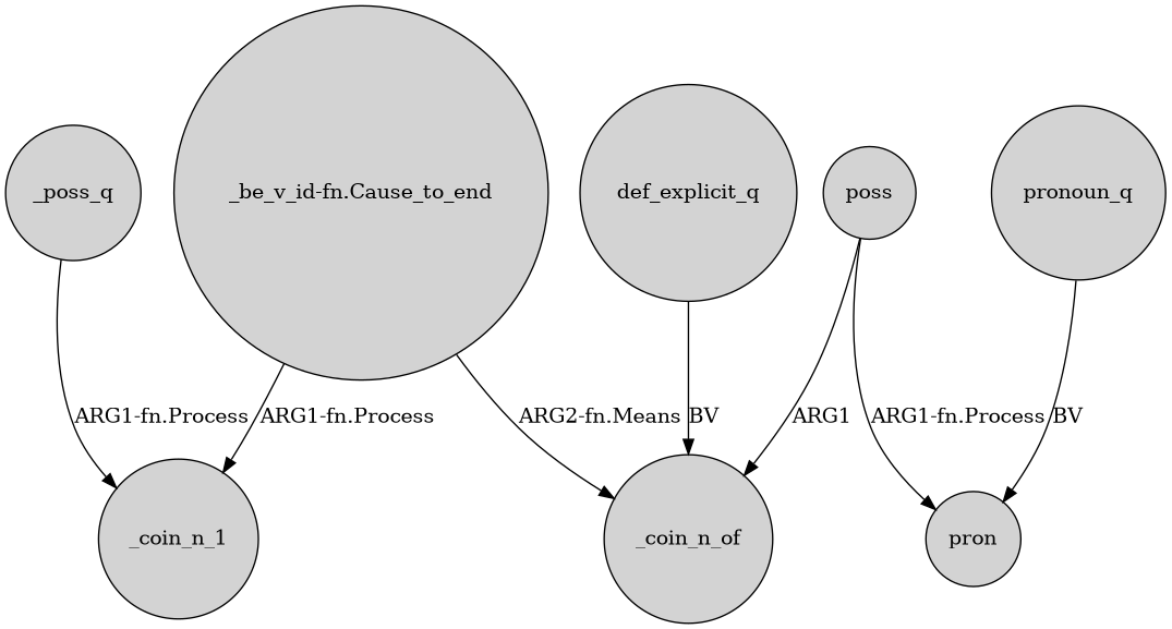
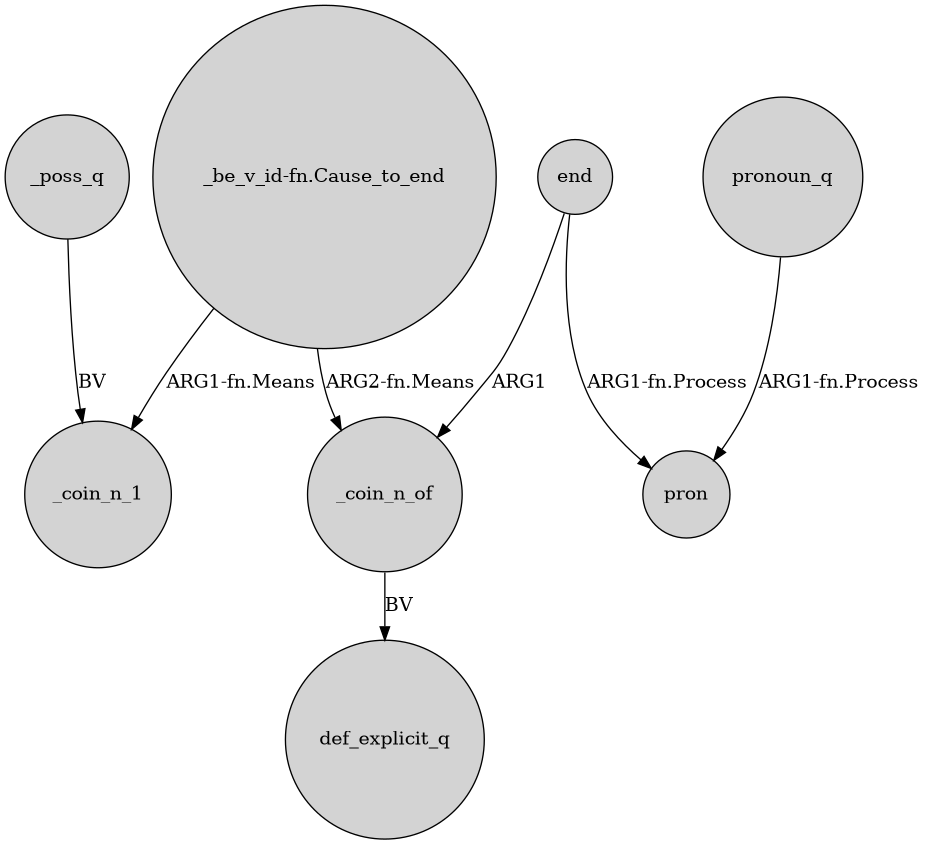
  digraph {
    node [shape=circle style=filled]
    n1 [label=_coin_n_of]
    "_be_v_id-fn.Cause_to_end"
    _coin_n_1
    def_explicit_q
-   poss
+   poss [label=end]
    pron
    pronoun_q
    n8 [label=_poss_q]
    "_be_v_id-fn.Cause_to_end" -> n1 [label="ARG2-fn.Means"]
-   "_be_v_id-fn.Cause_to_end" -> _coin_n_1 [label="ARG1-fn.Process"]
-   def_explicit_q -> n1 [label=BV]
+   "_be_v_id-fn.Cause_to_end" -> _coin_n_1 [label="ARG1-fn.Means"]
+   n1 -> def_explicit_q [label=BV]
    poss -> n1 [label=ARG1]
    poss -> pron [label="ARG1-fn.Process"]
-   pronoun_q -> pron [label=BV]
-   n8 -> _coin_n_1 [label="ARG1-fn.Process"]
+   pronoun_q -> pron [label="ARG1-fn.Process"]
+   n8 -> _coin_n_1 [label=BV]
  }
